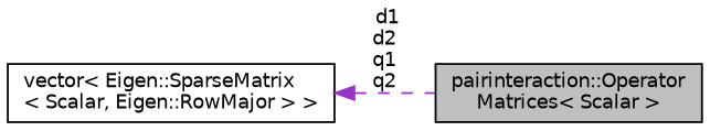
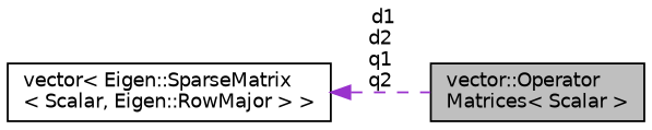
  digraph {
    rankdir=LR
    node [color=black fontname=Helvetica fontsize=10 shape=record]
-   n1 [fillcolor=grey75 fontcolor=black height=0.2 label="pairinteraction::Operator\lMatrices\< Scalar \>" style=filled width=0.4]
+   n1 [fillcolor=grey75 fontcolor=black height=0.2 label="vector::Operator\lMatrices\< Scalar \>" style=filled width=0.4]
    n2 [height=0.2 label="vector\< Eigen::SparseMatrix\l\< Scalar, Eigen::RowMajor \> \>" width=0.4]
    n2 -> n1 [color=darkorchid3 dir=back fontname=Helvetica fontsize=10 label=" d1\nd2\nq1\nq2" labelfontname=Helvetica labelfontsize=10 style=dashed]
  }
